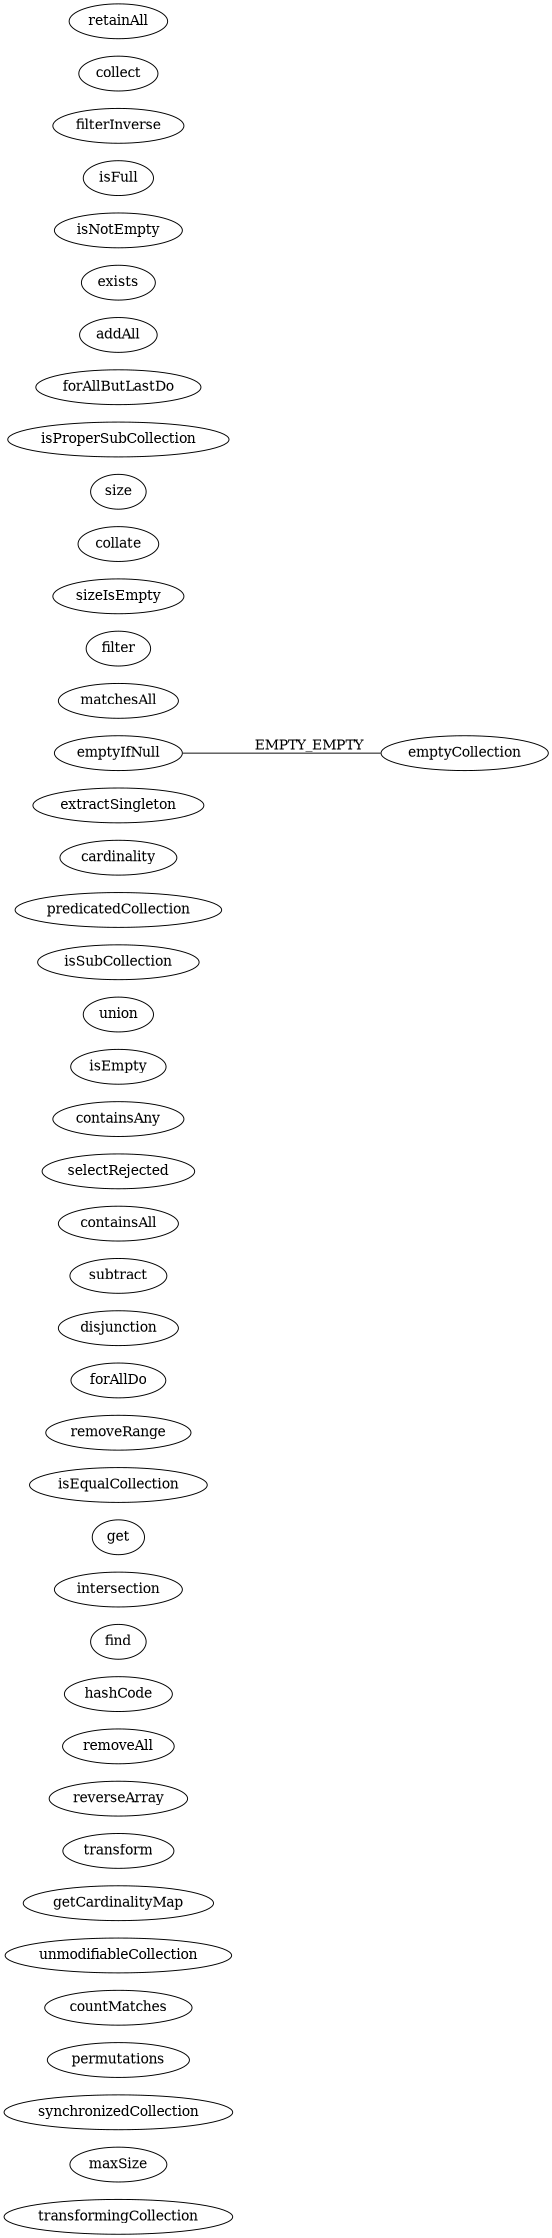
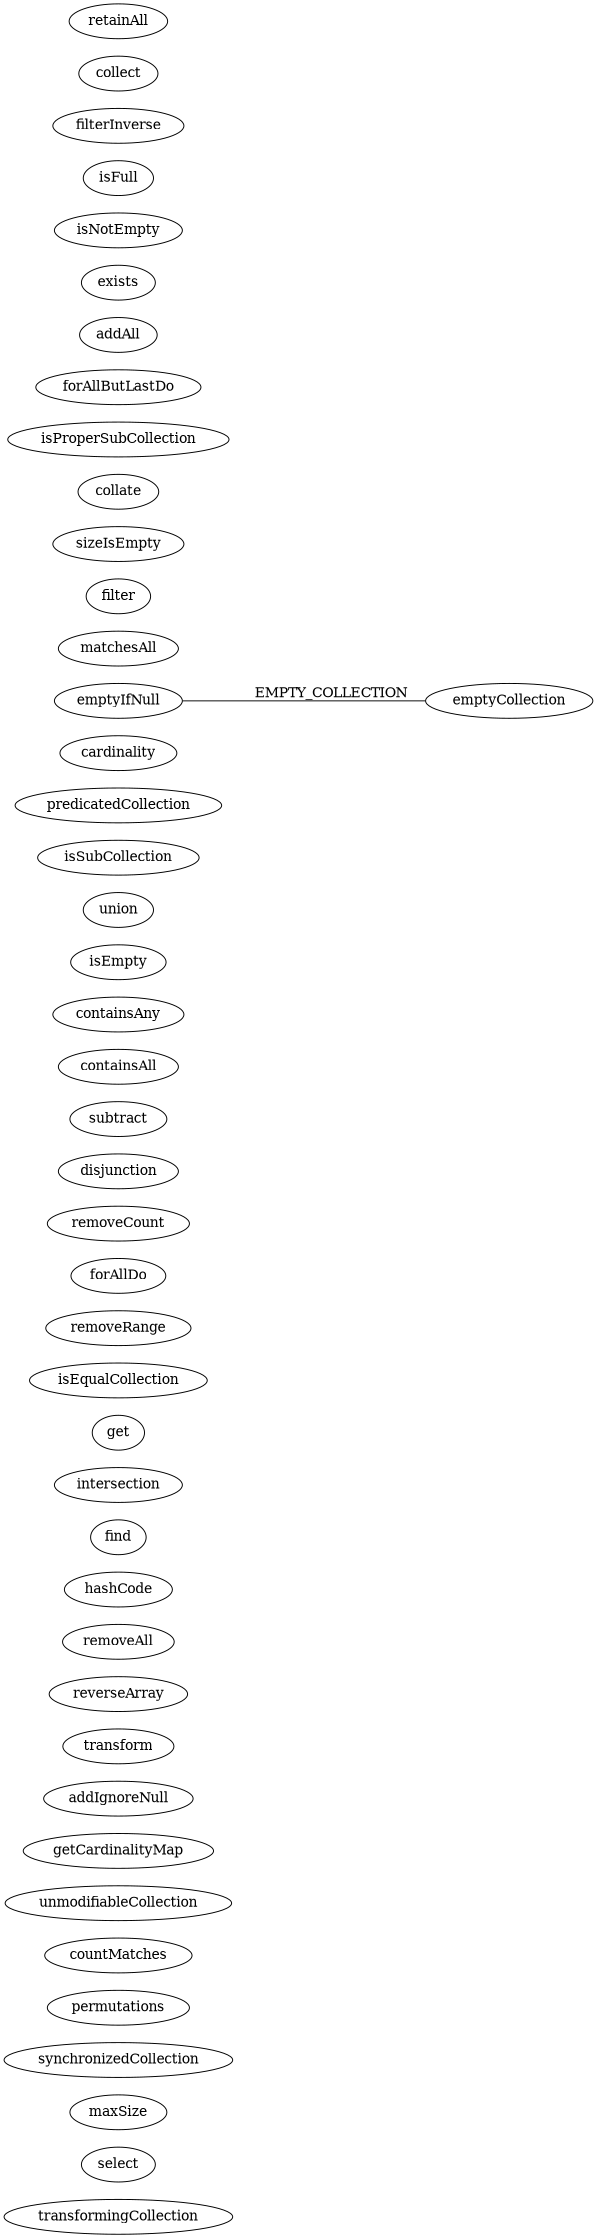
  digraph {
    rankdir=LR
    fontname="DejaVu Serif"
    node [fontname="DejaVu Serif"]
    transformingCollection
+   select
    maxSize
    synchronizedCollection
    permutations
    countMatches
    unmodifiableCollection
    getCardinalityMap
+   addIgnoreNull
    transform
    reverseArray
    removeAll
    hashCode
    find
    intersection
    get
    isEqualCollection
    removeRange
    forAllDo
+   removeCount
    disjunction
    subtract
    containsAll
-   selectRejected
    containsAny
    isEmpty
    union
    isSubCollection
    predicatedCollection
    cardinality
-   extractSingleton
    emptyIfNull
    emptyCollection
    matchesAll
    filter
    sizeIsEmpty
    collate
-   size
    isProperSubCollection
    forAllButLastDo
    addAll
    exists
    isNotEmpty
    isFull
    filterInverse
    collect
    retainAll
-   emptyIfNull -> emptyCollection [dir=none label=" EMPTY_EMPTY" fontname="DejaVu Serif"]
+   emptyIfNull -> emptyCollection [dir=none label=" EMPTY_COLLECTION" fontname="DejaVu Serif"]
  }
